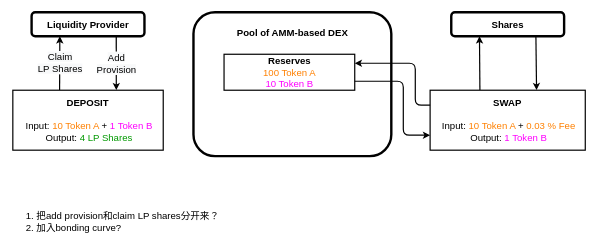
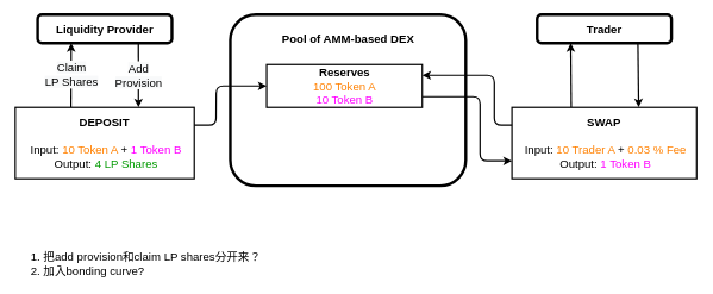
  <mxCell id="0" />
  <mxCell id="1" parent="0" />
  <mxCell id="2" value="&lt;b&gt;Liquidity Provider&lt;/b&gt;" style="rounded=1;whiteSpace=wrap;html=1;shadow=0;fontSize=16;strokeWidth=4;fillColor=none;gradientColor=none;" parent="1" vertex="1"><mxGeometry x="51.64" y="20" width="188.25" height="40" as="geometry" /></mxCell>
- <mxCell id="3" value="&lt;b&gt;Shares&lt;/b&gt;" style="rounded=1;whiteSpace=wrap;html=1;shadow=0;fontSize=16;strokeWidth=4;fillColor=none;gradientColor=none;" parent="1" vertex="1"><mxGeometry x="751.64" y="20" width="188.25" height="40" as="geometry" /></mxCell>
+ <mxCell id="3" value="&lt;b&gt;Trader&lt;/b&gt;" style="rounded=1;whiteSpace=wrap;html=1;shadow=0;fontSize=16;strokeWidth=4;fillColor=none;gradientColor=none;" parent="1" vertex="1"><mxGeometry x="751.64" y="20" width="188.25" height="40" as="geometry" /></mxCell>
  <mxCell id="4" value="&lt;div&gt;&lt;b&gt;Pool of AMM-based DEX&lt;/b&gt;&lt;/div&gt;&lt;div&gt;&lt;b&gt;&lt;br&gt;&lt;/b&gt;&lt;/div&gt;&lt;div&gt;&lt;b&gt;&lt;br&gt;&lt;/b&gt;&lt;/div&gt;&lt;div&gt;&lt;b&gt;&lt;br&gt;&lt;/b&gt;&lt;/div&gt;&lt;div&gt;&lt;b&gt;&lt;br&gt;&lt;/b&gt;&lt;/div&gt;&lt;div&gt;&lt;b&gt;&lt;br&gt;&lt;/b&gt;&lt;/div&gt;&lt;div&gt;&lt;b&gt;&lt;br&gt;&lt;/b&gt;&lt;/div&gt;&lt;div&gt;&lt;b&gt;&lt;br&gt;&lt;/b&gt;&lt;/div&gt;&lt;div&gt;&lt;b&gt;&lt;br&gt;&lt;/b&gt;&lt;/div&gt;&lt;div&gt;&lt;br&gt;&lt;/div&gt;" style="rounded=1;whiteSpace=wrap;html=1;shadow=0;fontSize=16;strokeWidth=4;fillColor=none;gradientColor=none;align=center;" parent="1" vertex="1"><mxGeometry x="321.64" y="20" width="330" height="240" as="geometry" /></mxCell>
  <mxCell id="5" value="&lt;div&gt;&lt;b&gt;DEPOSIT&lt;/b&gt;&lt;/div&gt;&lt;div&gt;&lt;br&gt;&lt;/div&gt;&lt;span style=&quot;text-align: left&quot;&gt;&amp;nbsp;Input: &lt;font color=&quot;#ff8000&quot;&gt;10 Token A&lt;/font&gt;&lt;font color=&quot;#cc6600&quot;&gt; &lt;/font&gt;+ &lt;font color=&quot;#ff00ff&quot;&gt;1 Token B&lt;/font&gt;&lt;/span&gt;&lt;br style=&quot;text-align: left&quot;&gt;&lt;span style=&quot;text-align: left&quot;&gt;&amp;nbsp;Output: &lt;font color=&quot;#009900&quot;&gt;4 LP Shares&lt;/font&gt;&lt;/span&gt;" style="rounded=0;whiteSpace=wrap;html=1;shadow=0;fontSize=16;strokeWidth=2;fillColor=none;gradientColor=none;" parent="1" vertex="1"><mxGeometry x="20.33" y="150" width="250.87" height="100" as="geometry" /></mxCell>
- <mxCell id="6" value="&lt;div&gt;&lt;b&gt;SWAP&lt;/b&gt;&lt;/div&gt;&lt;div&gt;&lt;br&gt;&lt;/div&gt;&lt;span style=&quot;text-align: left&quot;&gt;&amp;nbsp;Input: &lt;font color=&quot;#ff8000&quot;&gt;10 Token A&lt;/font&gt; + &lt;font color=&quot;#ff8000&quot;&gt;0.03 % Fee&lt;/font&gt;&lt;/span&gt;&lt;br style=&quot;text-align: left&quot;&gt;&lt;span style=&quot;text-align: left&quot;&gt;&amp;nbsp;Output: &lt;font color=&quot;#ff00ff&quot;&gt;1 Token B&lt;/font&gt;&lt;/span&gt;" style="rounded=0;whiteSpace=wrap;html=1;shadow=0;fontSize=16;strokeWidth=2;fillColor=none;gradientColor=none;" parent="1" vertex="1"><mxGeometry x="716.36" y="150" width="258.81" height="100" as="geometry" /></mxCell>
+ <mxCell id="6" value="&lt;div&gt;&lt;b&gt;SWAP&lt;/b&gt;&lt;/div&gt;&lt;div&gt;&lt;br&gt;&lt;/div&gt;&lt;span style=&quot;text-align: left&quot;&gt;&amp;nbsp;Input: &lt;font color=&quot;#ff8000&quot;&gt;10 Trader A&lt;/font&gt; + &lt;font color=&quot;#ff8000&quot;&gt;0.03 % Fee&lt;/font&gt;&lt;/span&gt;&lt;br style=&quot;text-align: left&quot;&gt;&lt;span style=&quot;text-align: left&quot;&gt;&amp;nbsp;Output: &lt;font color=&quot;#ff00ff&quot;&gt;1 Token B&lt;/font&gt;&lt;/span&gt;" style="rounded=0;whiteSpace=wrap;html=1;shadow=0;fontSize=16;strokeWidth=2;fillColor=none;gradientColor=none;" parent="1" vertex="1"><mxGeometry x="716.36" y="150" width="258.81" height="100" as="geometry" /></mxCell>
  <mxCell id="7" value="&lt;b&gt;Reserves&lt;/b&gt;&lt;br&gt;&lt;font color=&quot;#ff8000&quot;&gt;100 Token A&lt;/font&gt;&lt;br&gt;&lt;font color=&quot;#ff00ff&quot;&gt;10 Token B&lt;/font&gt;" style="rounded=0;whiteSpace=wrap;html=1;shadow=0;fontSize=16;strokeWidth=2;fillColor=none;gradientColor=none;" parent="1" vertex="1"><mxGeometry x="372.64" y="90" width="218" height="60" as="geometry" /></mxCell>
  <mxCell id="8" value="" style="endArrow=classic;html=1;rounded=0;fontSize=16;strokeWidth=2;entryX=0.25;entryY=1;entryDx=0;entryDy=0;exitX=0.321;exitY=-0.002;exitDx=0;exitDy=0;exitPerimeter=0;" parent="1" source="6" target="3" edge="1"><mxGeometry width="50" height="50" relative="1" as="geometry"><mxPoint x="666.36" y="380" as="sourcePoint" /><mxPoint x="716.36" y="330" as="targetPoint" /></mxGeometry></mxCell>
  <mxCell id="9" value="" style="endArrow=classic;html=1;rounded=0;fontSize=16;strokeWidth=2;entryX=0.686;entryY=-0.002;entryDx=0;entryDy=0;exitX=0.75;exitY=1;exitDx=0;exitDy=0;entryPerimeter=0;" parent="1" source="3" target="6" edge="1"><mxGeometry width="50" height="50" relative="1" as="geometry"><mxPoint x="809.438" y="159.8" as="sourcePoint" /><mxPoint x="808.702" y="70" as="targetPoint" /></mxGeometry></mxCell>
  <mxCell id="10" value="" style="endArrow=classic;html=1;fontSize=16;strokeWidth=2;exitX=0;exitY=0.25;exitDx=0;exitDy=0;entryX=1;entryY=0.25;entryDx=0;entryDy=0;strokeColor=default;rounded=1;" parent="1" source="6" target="7" edge="1"><mxGeometry width="50" height="50" relative="1" as="geometry"><mxPoint x="809.438" y="159.8" as="sourcePoint" /><mxPoint x="651.64" y="175" as="targetPoint" /><Array as="points"><mxPoint x="691.64" y="175" /><mxPoint x="691.64" y="105" /></Array></mxGeometry></mxCell>
  <mxCell id="11" value="" style="endArrow=classic;html=1;rounded=1;fontSize=16;strokeWidth=2;entryX=0;entryY=0.75;entryDx=0;entryDy=0;exitX=1;exitY=0.75;exitDx=0;exitDy=0;" parent="1" source="7" target="6" edge="1"><mxGeometry width="50" height="50" relative="1" as="geometry"><mxPoint x="902.827" y="70" as="sourcePoint" /><mxPoint x="903.904" y="159.8" as="targetPoint" /><Array as="points"><mxPoint x="671.64" y="135" /><mxPoint x="671.64" y="225" /></Array></mxGeometry></mxCell>
  <mxCell id="12" value="" style="endArrow=classic;html=1;rounded=0;fontSize=16;strokeWidth=2;entryX=0.25;entryY=1;entryDx=0;entryDy=0;exitX=0.311;exitY=-0.002;exitDx=0;exitDy=0;exitPerimeter=0;" parent="1" source="5" target="2" edge="1"><mxGeometry width="50" height="50" relative="1" as="geometry"><mxPoint x="112.378" y="189.8" as="sourcePoint" /><mxPoint x="111.643" y="100" as="targetPoint" /></mxGeometry></mxCell>
  <mxCell id="13" value="&lt;span style=&quot;color: rgb(0 , 0 , 0) ; text-align: left ; background-color: rgb(248 , 249 , 250)&quot;&gt;Claim&lt;br&gt;LP Shares&lt;/span&gt;" style="edgeLabel;html=1;align=center;verticalAlign=middle;resizable=0;points=[];fontSize=16;fontColor=#FF8000;" parent="12" vertex="1" connectable="0"><mxGeometry x="0.164" y="-1" relative="1" as="geometry"><mxPoint x="-1" y="6" as="offset" /></mxGeometry></mxCell>
  <mxCell id="14" value="&lt;span style=&quot;text-align: left ; background-color: rgb(248 , 249 , 250)&quot;&gt;Add&lt;br&gt;Provision&lt;/span&gt;" style="endArrow=classic;html=1;rounded=0;fontSize=16;strokeWidth=2;entryX=0.688;entryY=-0.002;entryDx=0;entryDy=0;exitX=0.75;exitY=1;exitDx=0;exitDy=0;entryPerimeter=0;" parent="1" source="2" target="5" edge="1"><mxGeometry width="50" height="50" relative="1" as="geometry"><mxPoint x="902.827" y="70" as="sourcePoint" /><mxPoint x="903.904" y="159.8" as="targetPoint" /></mxGeometry></mxCell>
+ <mxCell id="15" value="" style="endArrow=classic;html=1;rounded=1;fontSize=16;strokeWidth=2;entryX=0;entryY=0.5;entryDx=0;entryDy=0;exitX=1;exitY=0.25;exitDx=0;exitDy=0;" parent="1" source="5" target="7" edge="1"><mxGeometry width="50" height="50" relative="1" as="geometry"><mxPoint x="809.438" y="159.8" as="sourcePoint" /><mxPoint x="808.702" y="70" as="targetPoint" /><Array as="points"><mxPoint x="301.64" y="175" /><mxPoint x="302" y="120" /></Array></mxGeometry></mxCell>
  <mxCell id="16" value="&lt;div style=&quot;text-align: left&quot;&gt;&lt;span&gt;1. 把add provision和claim LP shares分开来？&lt;/span&gt;&lt;/div&gt;&lt;div style=&quot;text-align: left&quot;&gt;&lt;span&gt;2. 加入bonding curve?&lt;/span&gt;&lt;/div&gt;" style="text;html=1;align=center;verticalAlign=middle;resizable=0;points=[];autosize=1;strokeColor=none;fillColor=none;fontSize=16;" parent="1" vertex="1"><mxGeometry x="32.64" y="350" width="340" height="40" as="geometry" /></mxCell>
